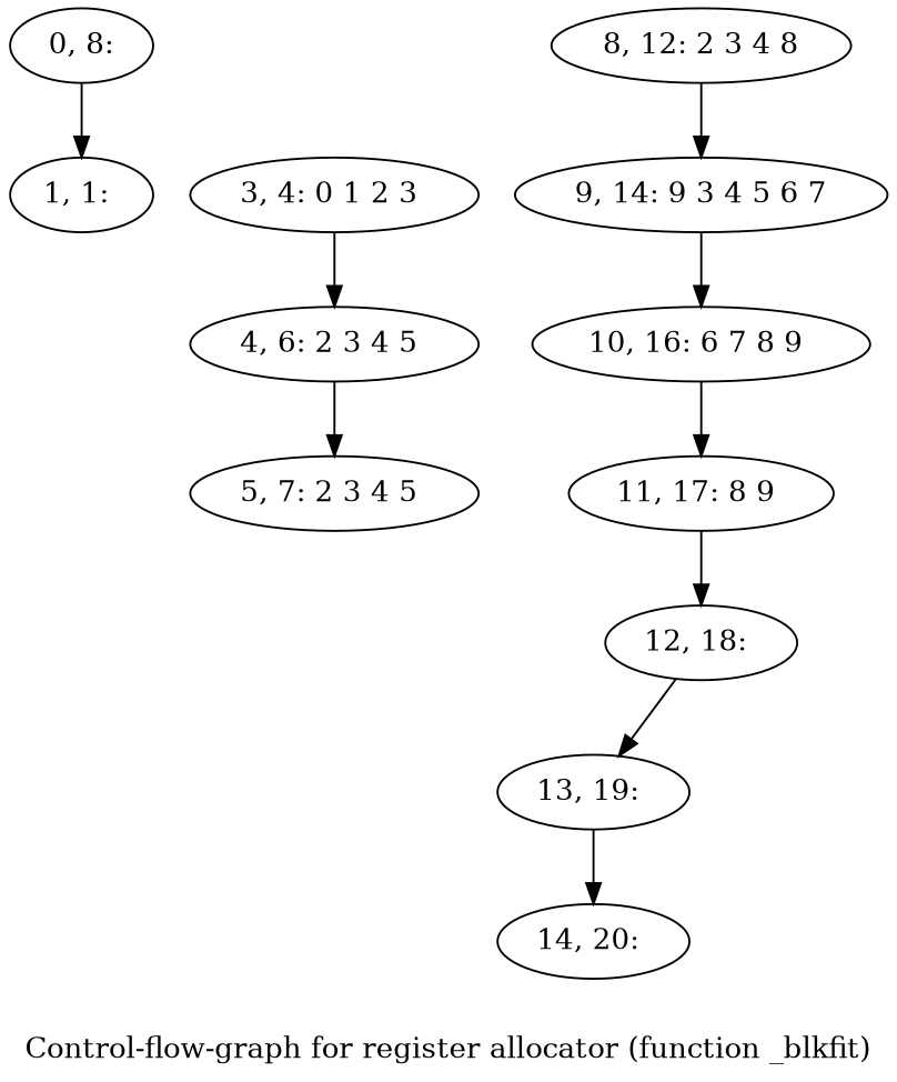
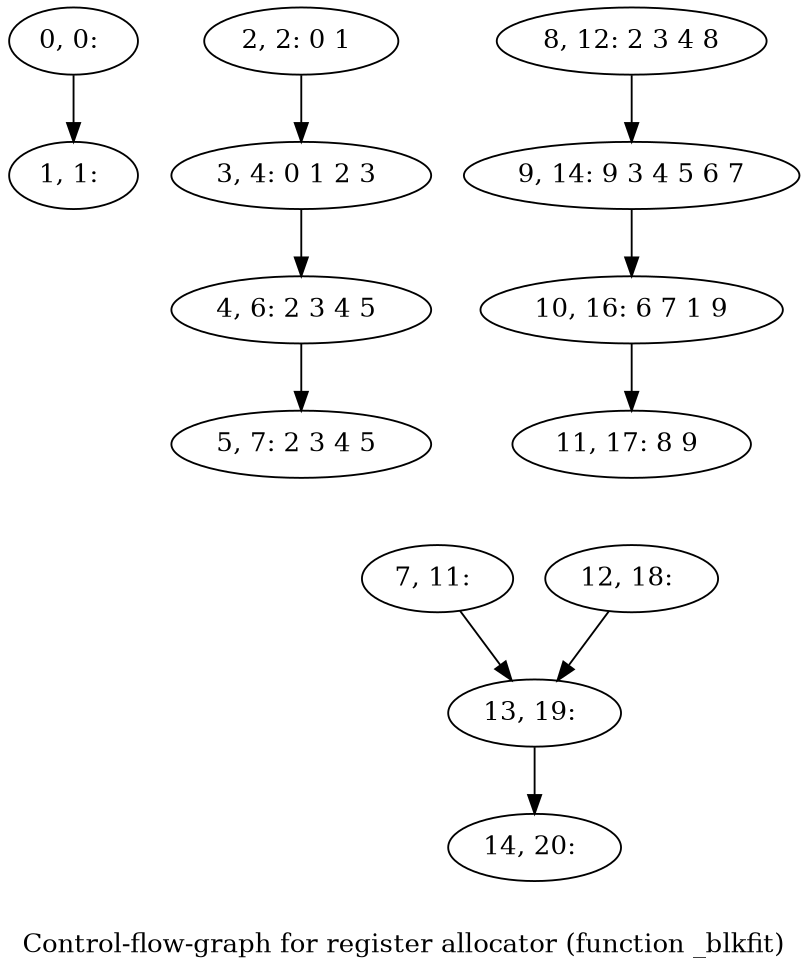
  digraph {
    label="Control-flow-graph for register allocator (function _blkfit)"
-   n1 [label="0, 8:"]
+   n1 [label="0, 0: "]
    n2 [label="1, 1: "]
+   n3 [label="2, 2: 0 1 "]
    n4 [label="3, 4: 0 1 2 3 "]
    n5 [label="4, 6: 2 3 4 5 "]
    n6 [label="5, 7: 2 3 4 5 "]
+   n7 [label="7, 11: "]
    n8 [label="13, 19: "]
    n9 [label="8, 12: 2 3 4 8"]
    n10 [label="9, 14: 9 3 4 5 6 7"]
    n11 [label="14, 20: "]
-   n12 [label="10, 16: 6 7 8 9 "]
+   n12 [label="10, 16: 6 7 1 9"]
    n13 [label="11, 17: 8 9 "]
    n14 [label="12, 18: "]
    n1 -> n2
+   n3 -> n4
    n4 -> n5
    n5 -> n6
+   n7 -> n8
    n8 -> n11
    n9 -> n10
    n10 -> n12
    n12 -> n13
-   n13 -> n14
    n14 -> n8
  }
